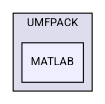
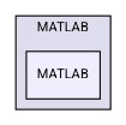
  digraph {
    compound=true
    fontname=Roboto
    n1 [fillcolor="#eeeeff" fontname=Roboto fontsize=10 label=MATLAB pencolor=black shape=box style=filled]
    subgraph cluster_1 {
      bgcolor="#ddddee"
      fontsize=10
-     label=UMFPACK
+     label=MATLAB
      pencolor=black
      n1
    }
  }
